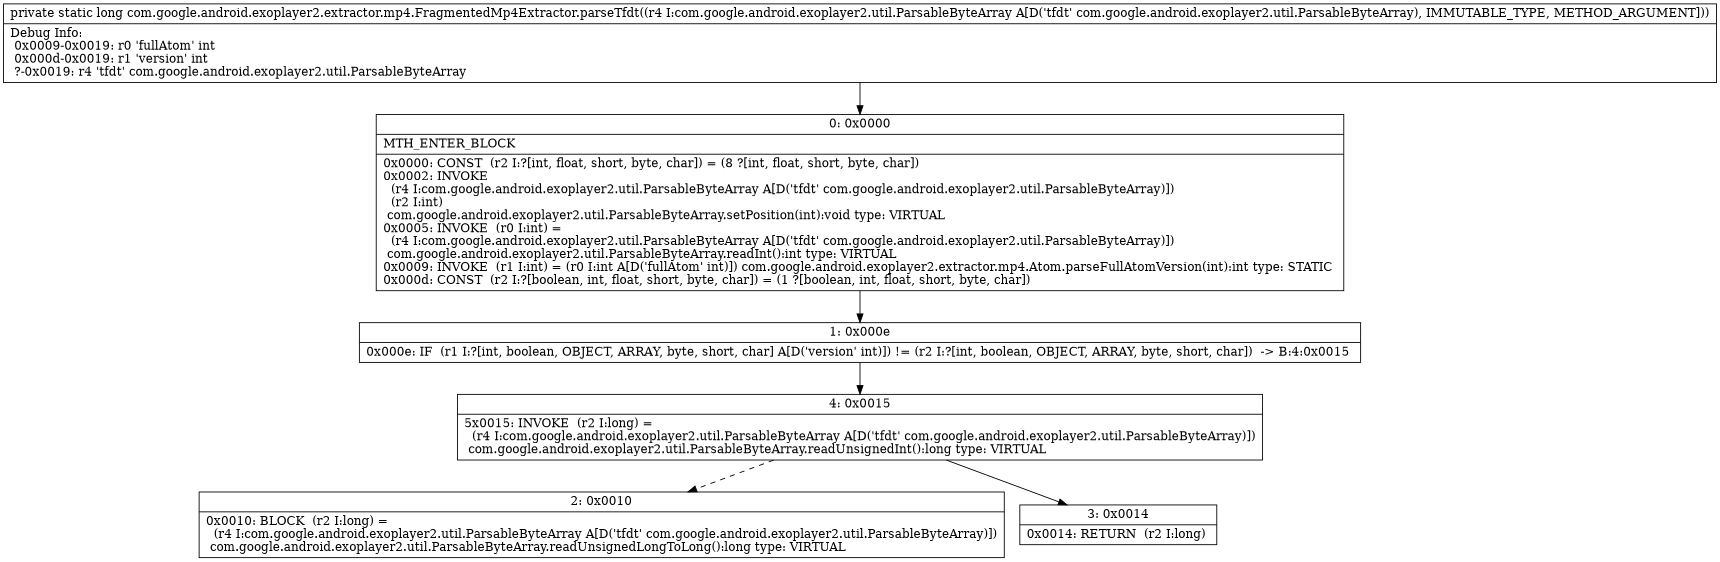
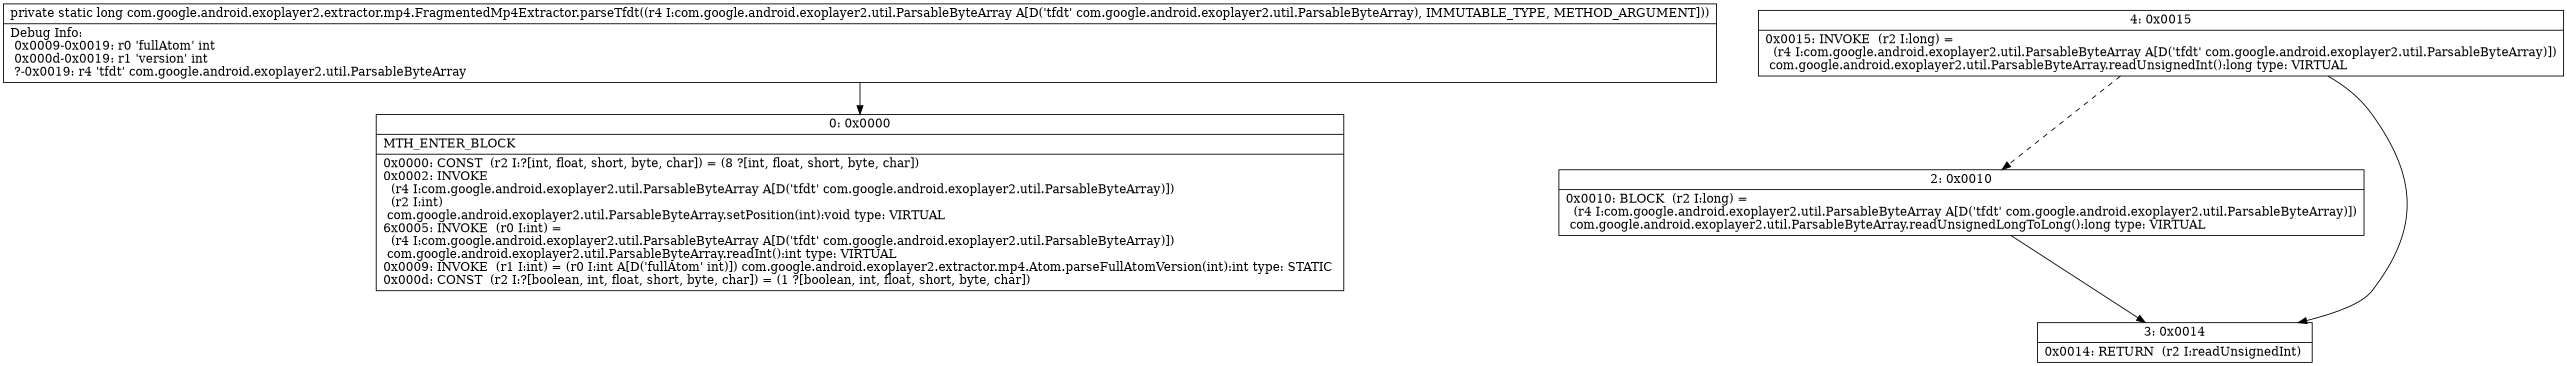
  digraph {
    node [shape=record]
-   n1 [label="{0\:\ 0x0000|MTH_ENTER_BLOCK\l|0x0000: CONST  (r2 I:?[int, float, short, byte, char]) = (8 ?[int, float, short, byte, char]) \l0x0002: INVOKE  \l  (r4 I:com.google.android.exoplayer2.util.ParsableByteArray A[D('tfdt' com.google.android.exoplayer2.util.ParsableByteArray)])\l  (r2 I:int)\l com.google.android.exoplayer2.util.ParsableByteArray.setPosition(int):void type: VIRTUAL \l0x0005: INVOKE  (r0 I:int) = \l  (r4 I:com.google.android.exoplayer2.util.ParsableByteArray A[D('tfdt' com.google.android.exoplayer2.util.ParsableByteArray)])\l com.google.android.exoplayer2.util.ParsableByteArray.readInt():int type: VIRTUAL \l0x0009: INVOKE  (r1 I:int) = (r0 I:int A[D('fullAtom' int)]) com.google.android.exoplayer2.extractor.mp4.Atom.parseFullAtomVersion(int):int type: STATIC \l0x000d: CONST  (r2 I:?[boolean, int, float, short, byte, char]) = (1 ?[boolean, int, float, short, byte, char]) \l}"]
-   n2 [label="{1\:\ 0x000e|0x000e: IF  (r1 I:?[int, boolean, OBJECT, ARRAY, byte, short, char] A[D('version' int)]) != (r2 I:?[int, boolean, OBJECT, ARRAY, byte, short, char])  \-\> B:4:0x0015 \l}"]
-   n3 [label="{4\:\ 0x0015|5x0015: INVOKE  (r2 I:long) = \l  (r4 I:com.google.android.exoplayer2.util.ParsableByteArray A[D('tfdt' com.google.android.exoplayer2.util.ParsableByteArray)])\l com.google.android.exoplayer2.util.ParsableByteArray.readUnsignedInt():long type: VIRTUAL \l}"]
+   n1 [label="{0\:\ 0x0000|MTH_ENTER_BLOCK\l|0x0000: CONST  (r2 I:?[int, float, short, byte, char]) = (8 ?[int, float, short, byte, char]) \l0x0002: INVOKE  \l  (r4 I:com.google.android.exoplayer2.util.ParsableByteArray A[D('tfdt' com.google.android.exoplayer2.util.ParsableByteArray)])\l  (r2 I:int)\l com.google.android.exoplayer2.util.ParsableByteArray.setPosition(int):void type: VIRTUAL \l6x0005: INVOKE  (r0 I:int) = \l  (r4 I:com.google.android.exoplayer2.util.ParsableByteArray A[D('tfdt' com.google.android.exoplayer2.util.ParsableByteArray)])\l com.google.android.exoplayer2.util.ParsableByteArray.readInt():int type: VIRTUAL \l0x0009: INVOKE  (r1 I:int) = (r0 I:int A[D('fullAtom' int)]) com.google.android.exoplayer2.extractor.mp4.Atom.parseFullAtomVersion(int):int type: STATIC \l0x000d: CONST  (r2 I:?[boolean, int, float, short, byte, char]) = (1 ?[boolean, int, float, short, byte, char]) \l}"]
+   n3 [label="{4\:\ 0x0015|0x0015: INVOKE  (r2 I:long) = \l  (r4 I:com.google.android.exoplayer2.util.ParsableByteArray A[D('tfdt' com.google.android.exoplayer2.util.ParsableByteArray)])\l com.google.android.exoplayer2.util.ParsableByteArray.readUnsignedInt():long type: VIRTUAL \l}"]
    n4 [label="{2\:\ 0x0010|0x0010: BLOCK  (r2 I:long) = \l  (r4 I:com.google.android.exoplayer2.util.ParsableByteArray A[D('tfdt' com.google.android.exoplayer2.util.ParsableByteArray)])\l com.google.android.exoplayer2.util.ParsableByteArray.readUnsignedLongToLong():long type: VIRTUAL \l}"]
-   n5 [label="{3\:\ 0x0014|0x0014: RETURN  (r2 I:long) \l}"]
+   n5 [label="{3\:\ 0x0014|0x0014: RETURN  (r2 I:readUnsignedInt) \l}"]
    n6 [label="{private static long com.google.android.exoplayer2.extractor.mp4.FragmentedMp4Extractor.parseTfdt((r4 I:com.google.android.exoplayer2.util.ParsableByteArray A[D('tfdt' com.google.android.exoplayer2.util.ParsableByteArray), IMMUTABLE_TYPE, METHOD_ARGUMENT]))  | Debug Info:\l  0x0009\-0x0019: r0 'fullAtom' int\l  0x000d\-0x0019: r1 'version' int\l  ?\-0x0019: r4 'tfdt' com.google.android.exoplayer2.util.ParsableByteArray\l}"]
-   n1 -> n2
-   n2 -> n3
    n3 -> n4 [style=dashed]
    n3 -> n5
+   n4 -> n5
    n6 -> n1
  }
